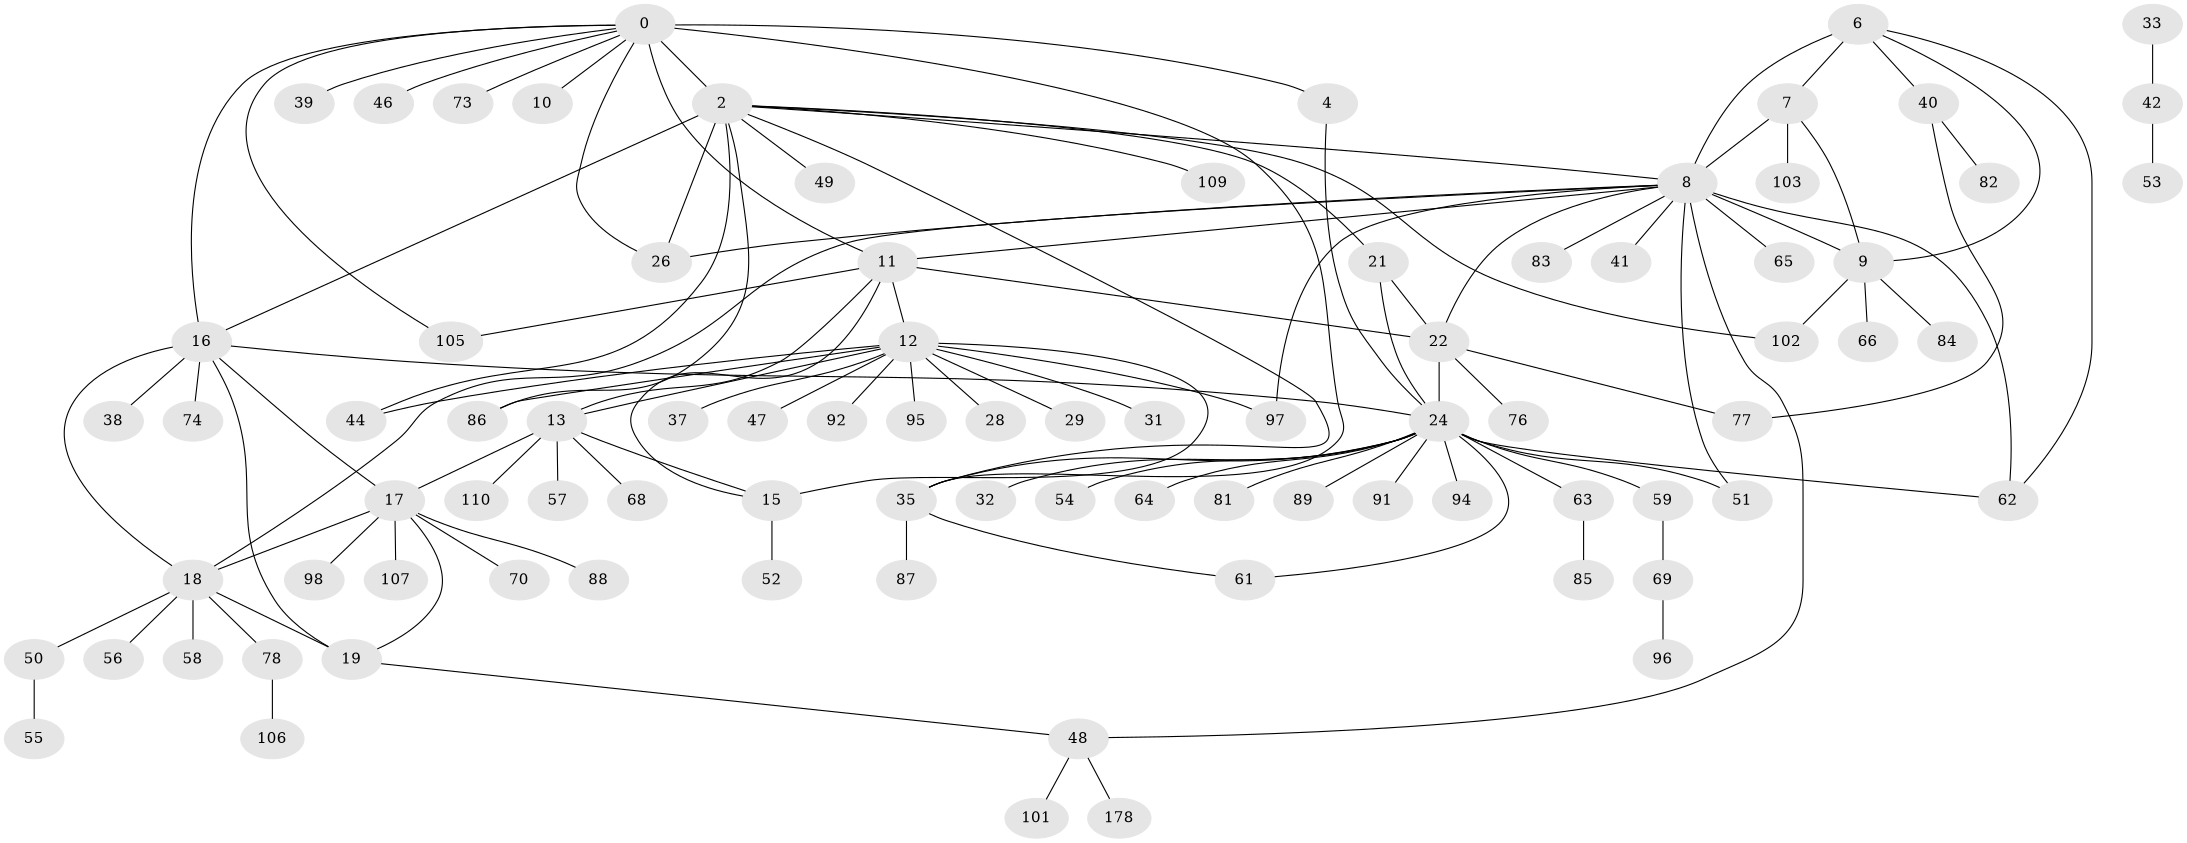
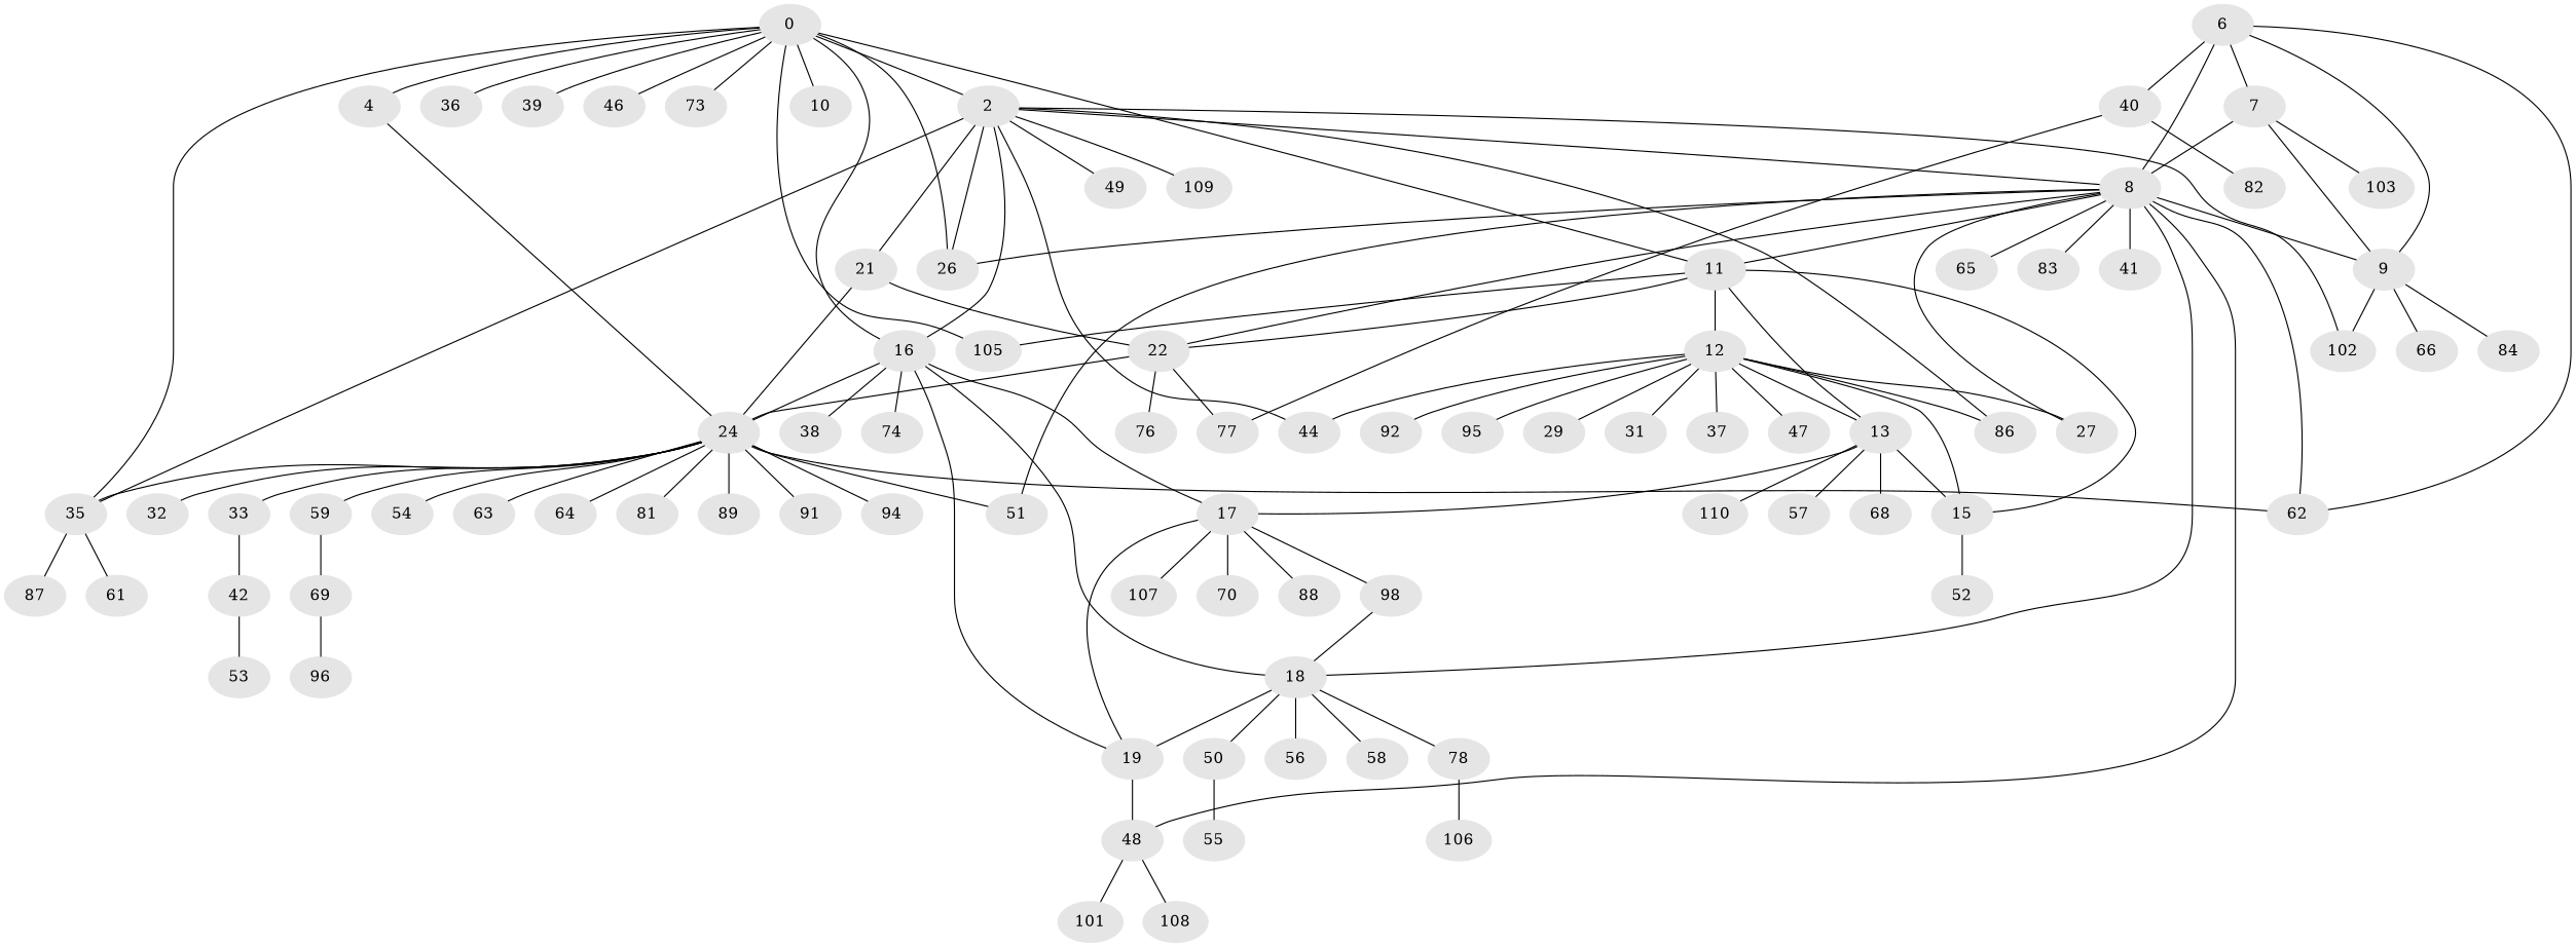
  graph {
    node [color=gray90 style=filled]
    n1 [label=0 super="+5"]
    2 [super="+3"]
    4
    11
    16 [super="+75"]
    26 [super="+72"]
    35 [super="+104"]
+   36
    39
    46
    73
    n12 [label=10]
    105
    8 [super="+10"]
    21 [super="+93"]
    44
    49
    86
    102
    109
    24 [super="+25"]
    22 [super="+23"]
    12 [super="+14"]
    13 [super="+34"]
    15
    18 [super="+20"]
    17 [super="+45"]
    19
    38
    74
    61 [super="+99"]
    87
    9 [super="+30"]
    62 [super="+79"]
-   27 [label=97]
+   27
    41
    48 [super="+67"]
    51
    65
    83
    32
    33
    54
    59
    63
    64
    81
    89
    91
    94
    6 [super="+60"]
    7 [super="+100"]
    40 [super="+71"]
    103
    66
    84
    77
    82
    50
    56
    58
    78 [super="+90"]
    76
    101
-   108 [label=178]
-   28
+   108
    29
    31
    37
    47
    92
    95
    57
    68
    110
    52
    70
    88
    98
    107
    55
    106
    42 [super="+97"]
    69
-   85
    53
    96
    n1 -- 2 [weight=4]
    n1 -- 4 [weight=2]
    n1 -- 11
    n1 -- 16
    n1 -- 26
    n1 -- 35
+   n1 -- 36
    n1 -- 39
    n1 -- 46
    n1 -- 73
    n1 -- n12
    n1 -- 105
    2 -- 16
    2 -- 26 [weight=2]
    2 -- 35
    2 -- 8
    2 -- 21
    2 -- 44
    2 -- 49
    2 -- 86
    2 -- 102
    2 -- 109
    4 -- 24
    11 -- 105
    11 -- 22
    11 -- 12 [weight=2]
    11 -- 13
    11 -- 15
    16 -- 24
    16 -- 18 [weight=2]
    16 -- 17
    16 -- 19
    16 -- 38
    16 -- 74
    35 -- 61
    35 -- 87
    8 -- 11
    8 -- 26
    8 -- 22
    8 -- 18
    8 -- 9 [weight=2]
    8 -- 62
    8 -- 27
    8 -- 41
    8 -- 48
    8 -- 51
    8 -- 65
    8 -- 83
    21 -- 24 [weight=2]
    21 -- 22 [weight=2]
    24 -- 35
    24 -- 62
    24 -- 51
    24 -- 32
-   24 -- 61
+   24 -- 33
    24 -- 54
    24 -- 59
    24 -- 63
    24 -- 64
    24 -- 81
    24 -- 89
    24 -- 91
    24 -- 94
    22 -- 24 [weight=4]
    22 -- 77
    22 -- 76
    12 -- 44
    12 -- 86
    12 -- 13 [weight=2]
    12 -- 15 [weight=2]
    12 -- 27
-   12 -- 28
    12 -- 29
    12 -- 31
    12 -- 37
    12 -- 47
    12 -- 92
    12 -- 95
    13 -- 15
    13 -- 17
    13 -- 57
    13 -- 68
    13 -- 110
    15 -- 52
    18 -- 19 [weight=2]
    18 -- 50
    18 -- 56
    18 -- 58
    18 -- 78
-   17 -- 18 [weight=2]
+   98 -- 18 [weight=2]
    17 -- 19
    17 -- 70
    17 -- 88
    17 -- 98
    17 -- 107
    19 -- 48
    9 -- 102
    9 -- 66
    9 -- 84
    48 -- 101
    48 -- 108
    33 -- 42
    59 -- 69
-   63 -- 85
    6 -- 8 [weight=2]
    6 -- 9
    6 -- 62
    6 -- 7
    6 -- 40
    7 -- 8 [weight=2]
    7 -- 9
    7 -- 103
    40 -- 77
    40 -- 82
    50 -- 55
    78 -- 106
    42 -- 53
    69 -- 96
  }
